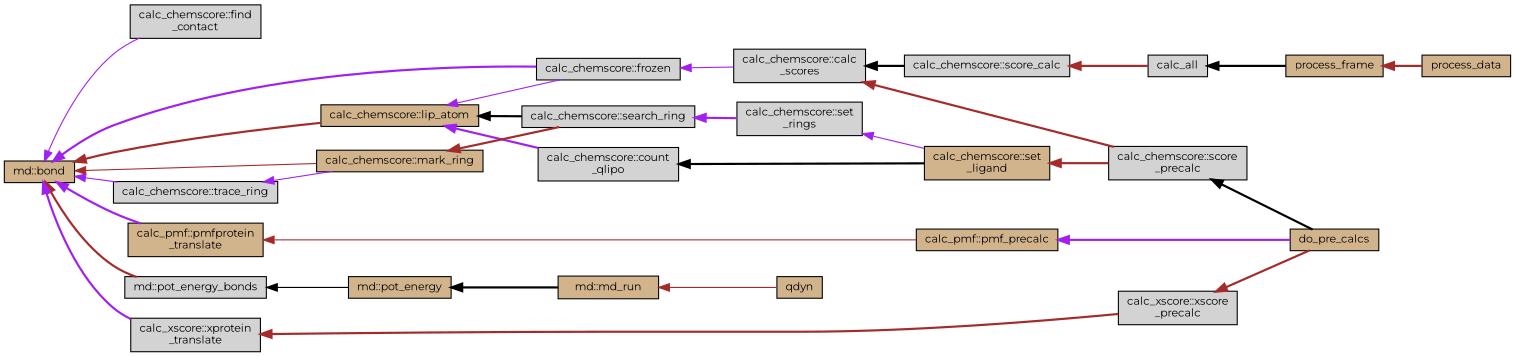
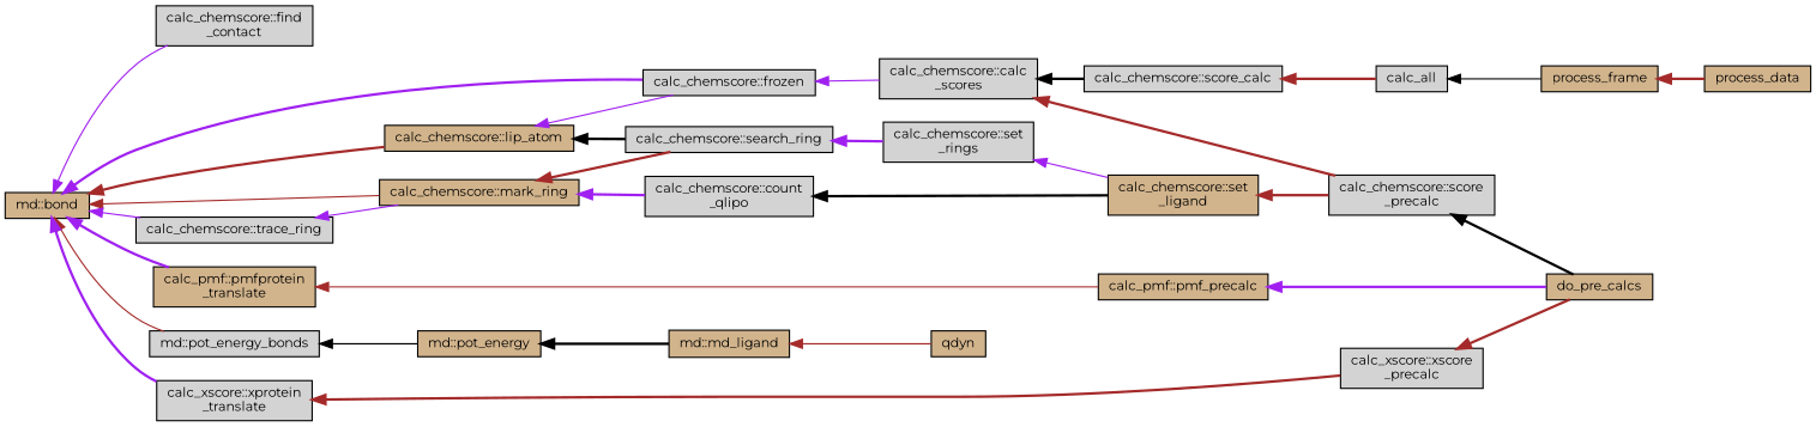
  digraph {
    fontname=Montserrat
    rankdir=LR
    node [color=black fillcolor=lightgrey fontname=Montserrat fontsize=10 shape=record style=filled]
    edge [color=purple dir=back fontname=Montserrat fontsize=10 labelfontname=Helvetica labelfontsize=10 style=bold]
    n1 [fillcolor=tan fontcolor=black height=0.2 label="md::bond" width=0.4]
    n2 [height=0.2 label="calc_chemscore::find\l_contact" width=0.4]
    n3 [height=0.2 label="calc_chemscore::frozen" width=0.4]
    n4 [fillcolor=tan height=0.2 label="calc_chemscore::lip_atom" width=0.4]
    n5 [fillcolor=tan height=0.2 label="calc_chemscore::mark_ring" width=0.4]
    n6 [fillcolor=tan height=0.2 label="calc_pmf::pmfprotein\l_translate" width=0.4]
    n7 [height=0.2 label="md::pot_energy_bonds" width=0.4]
    n8 [height=0.2 label="calc_chemscore::trace_ring" width=0.4]
    n9 [height=0.2 label="calc_xscore::xprotein\l_translate" width=0.4]
    n10 [height=0.2 label="calc_chemscore::calc\l_scores" width=0.4]
    n11 [height=0.2 label="calc_chemscore::search_ring" width=0.4]
    n12 [height=0.2 label="calc_chemscore::count\l_qlipo" width=0.4]
    n13 [height=0.2 label="calc_chemscore::set\l_rings" width=0.4]
    n14 [fillcolor=tan height=0.2 label="calc_pmf::pmf_precalc" width=0.4]
    n15 [fillcolor=tan height=0.2 label="md::pot_energy" width=0.4]
    n16 [height=0.2 label="calc_xscore::xscore\l_precalc" width=0.4]
    n17 [height=0.2 label="calc_chemscore::score_calc" width=0.4]
    n18 [height=0.2 label="calc_chemscore::score\l_precalc" width=0.4]
    n19 [height=0.2 label=calc_all width=0.4]
    n20 [fillcolor=tan height=0.2 label=do_pre_calcs width=0.4]
    n21 [fillcolor=tan height=0.2 label=process_frame width=0.4]
    n22 [fillcolor=tan height=0.2 label=process_data width=0.4]
    n23 [fillcolor=tan height=0.2 label="calc_chemscore::set\l_ligand" width=0.4]
-   n24 [fillcolor=tan height=0.2 label="md::md_run" width=0.4]
+   n24 [fillcolor=tan height=0.2 label="md::md_ligand" width=0.4]
    n25 [fillcolor=tan height=0.2 label=qdyn width=0.4]
    n1 -> n2 [style=solid]
    n1 -> n3
    n1 -> n4 [color=brown]
    n1 -> n5 [color=brown style=solid]
    n1 -> n6
-   n1 -> n7 [color=brown]
+   n1 -> n7 [color=brown style=solid]
    n1 -> n8 [style=solid]
    n1 -> n9
    n3 -> n10 [style=solid]
    n4 -> n3 [style=solid]
    n4 -> n11 [color=black]
-   n4 -> n12
+   n5 -> n12
    n5 -> n11 [color=brown]
    n6 -> n14 [color=brown style=solid]
    n7 -> n15 [color=black style=solid]
    n8 -> n5 [style=solid]
    n9 -> n16 [color=brown]
    n10 -> n17 [color=black]
    n10 -> n18 [color=brown]
    n11 -> n13
    n12 -> n23 [color=black]
    n13 -> n23 [style=solid]
    n14 -> n20
    n15 -> n24 [color=black]
    n16 -> n20 [color=brown]
    n17 -> n19 [color=brown]
    n18 -> n20 [color=black]
-   n19 -> n21 [color=black]
+   n19 -> n21 [color=black style=solid]
    n21 -> n22 [color=brown]
    n23 -> n18 [color=brown]
    n24 -> n25 [color=brown style=solid]
  }
